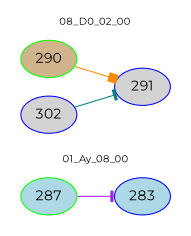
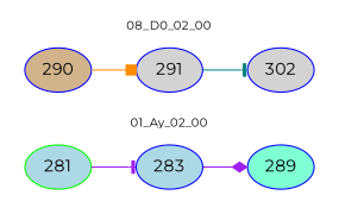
  digraph {
    fontname=Montserrat
    rankdir=LR
    node [color=blue fillcolor=lightblue fontname=Montserrat style=filled]
    edge [arrowhead=tee color=purple fontname=Montserrat]
    n1 [label=283]
-   n2 [color=green label=287]
+   n2 [color=green label=281]
+   n3 [fillcolor=aquamarine label=289]
    n4 [fillcolor=lightgrey label=291]
-   n5 [color=green fillcolor=tan label=290]
+   n5 [fillcolor=tan label=290]
    n6 [fillcolor=lightgrey label=302]
    subgraph cluster_1 {
      color=white
      fontsize=10
-     label="01_Ay_08_00"
+     label="01_Ay_02_00"
      n1
      n2
+     n3
    }
    subgraph cluster_2 {
      color=white
      fontsize=10
      label="08_D0_02_00"
      n4
      n5
      n6
    }
+   n1 -> n3 [arrowhead=diamond]
    n2 -> n1
-   n6 -> n4 [color=teal]
+   n4 -> n6 [color=teal]
    n5 -> n4 [arrowhead=box color=darkorange]
  }
